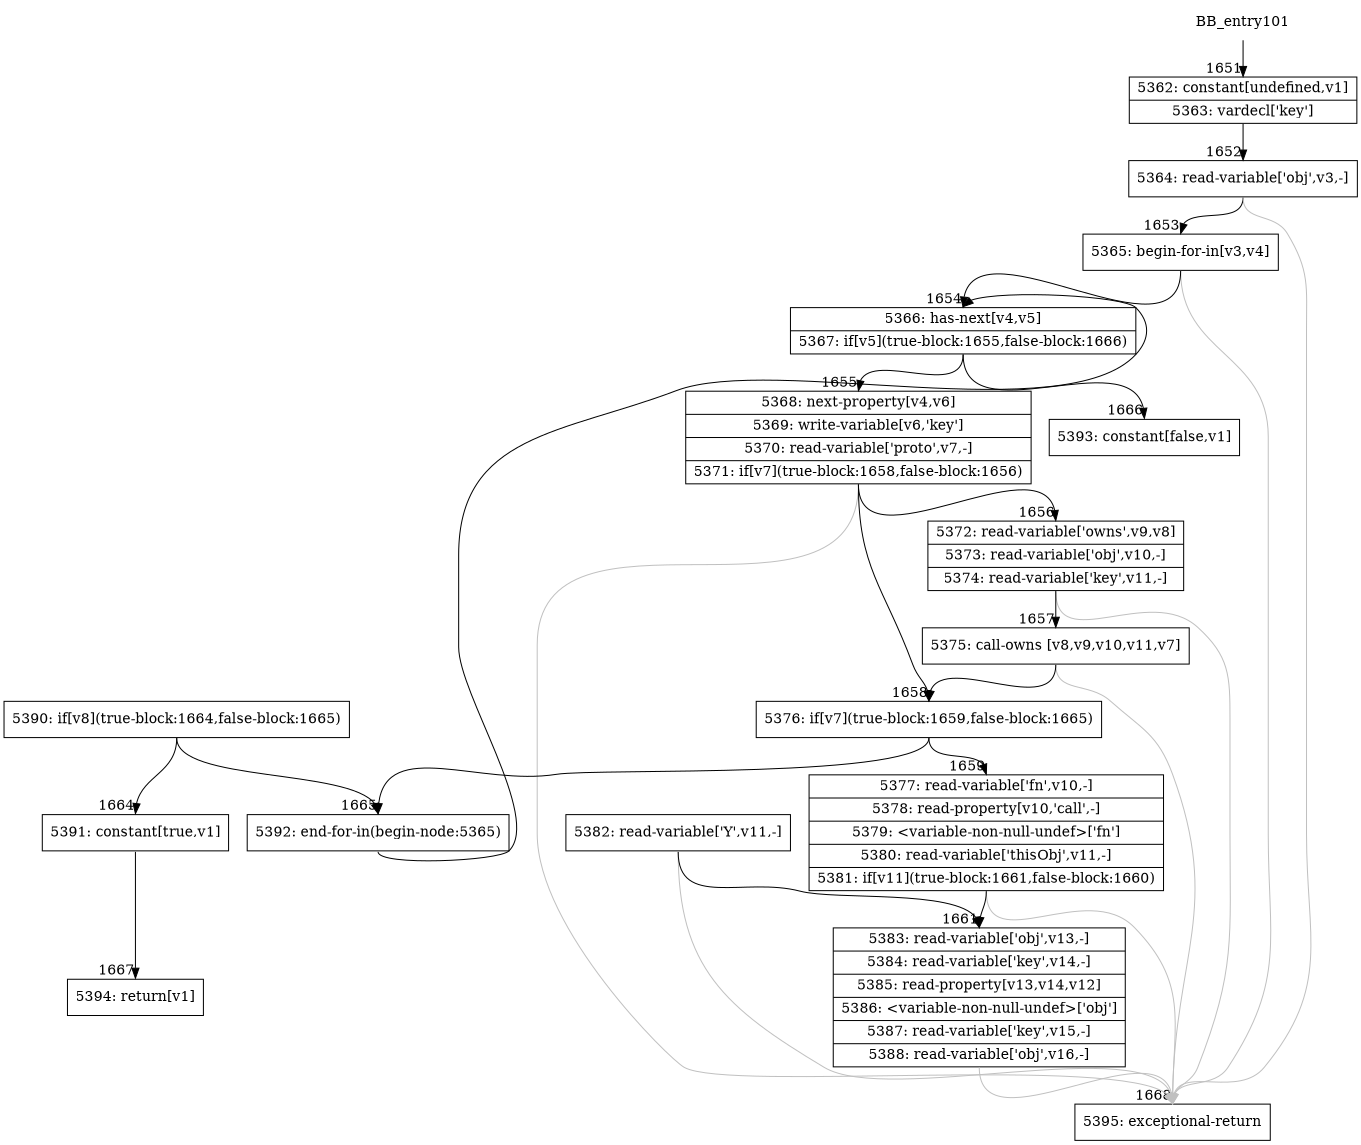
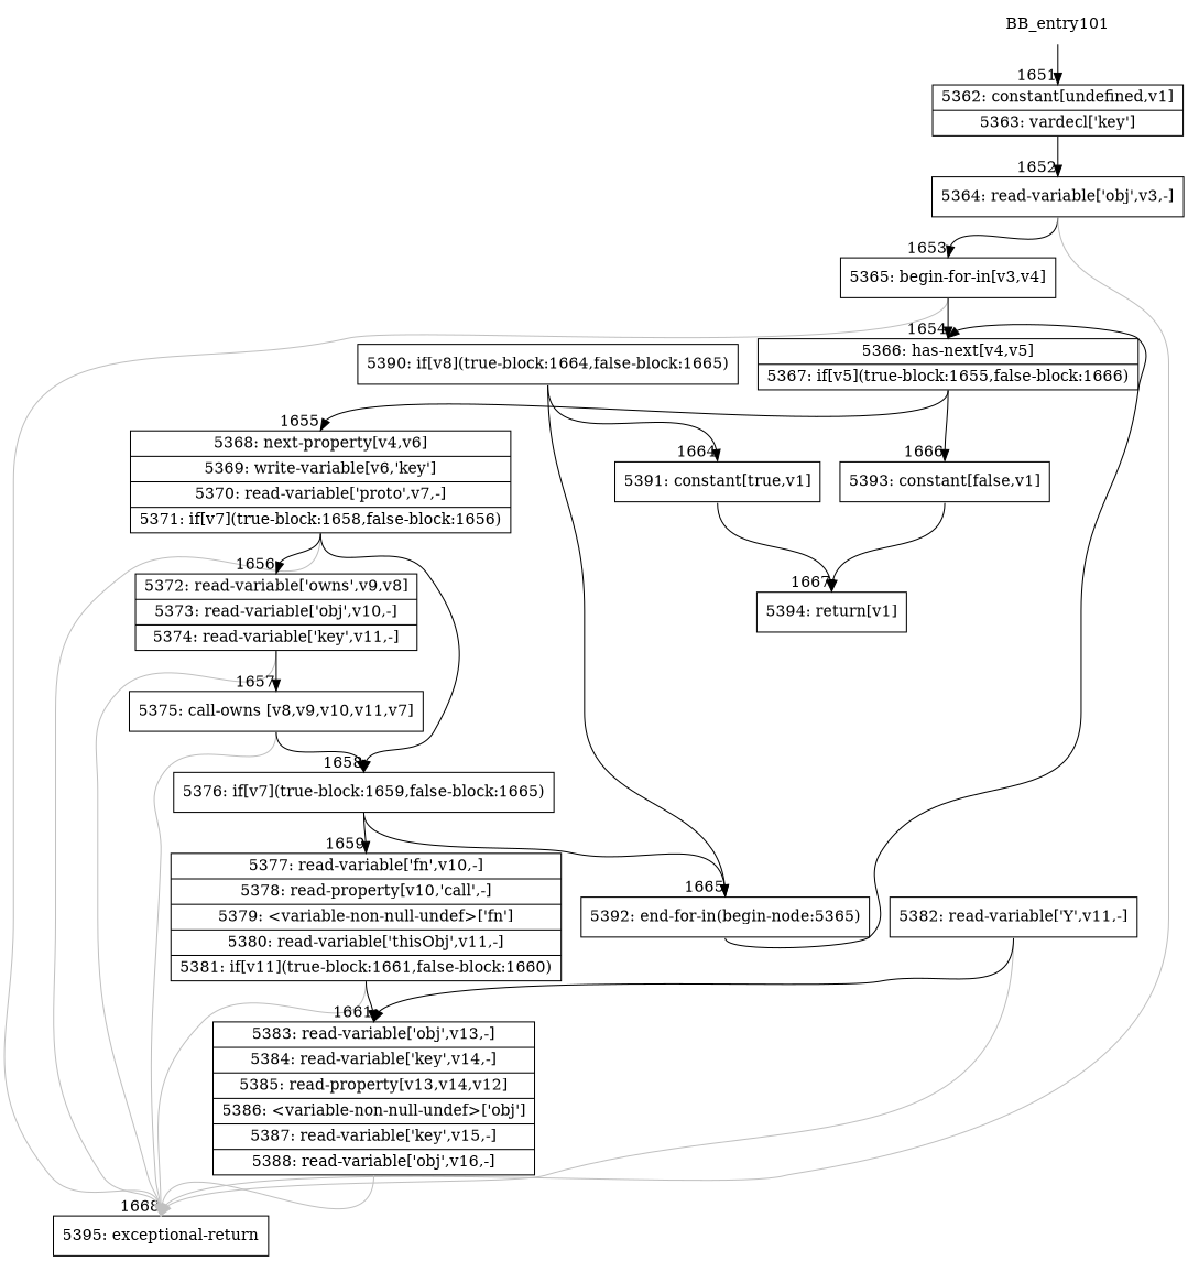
  digraph {
    rankdir=TD
    node [shape=record]
    edge [headport=n tailport=s]
    BB_entry101 [shape=none]
    n2 [label="{5362: constant[undefined,v1]|5363: vardecl['key']}"]
    n3 [label="{5364: read-variable['obj',v3,-]}"]
    n4 [label="{5365: begin-for-in[v3,v4]}"]
    n5 [label="{5395: exceptional-return}"]
    n6 [label="{5366: has-next[v4,v5]|5367: if[v5](true-block:1655,false-block:1666)}"]
    n7 [label="{5368: next-property[v4,v6]|5369: write-variable[v6,'key']|5370: read-variable['proto',v7,-]|5371: if[v7](true-block:1658,false-block:1656)}"]
    n8 [label="{5393: constant[false,v1]}"]
    n9 [label="{5376: if[v7](true-block:1659,false-block:1665)}"]
    n10 [label="{5372: read-variable['owns',v9,v8]|5373: read-variable['obj',v10,-]|5374: read-variable['key',v11,-]}"]
    n11 [label="{5394: return[v1]}"]
    n12 [label="{5377: read-variable['fn',v10,-]|5378: read-property[v10,'call',-]|5379: \<variable-non-null-undef\>['fn']|5380: read-variable['thisObj',v11,-]|5381: if[v11](true-block:1661,false-block:1660)}"]
    n13 [label="{5392: end-for-in(begin-node:5365)}"]
    n14 [label="{5375: call-owns [v8,v9,v10,v11,v7]}"]
    n15 [label="{5383: read-variable['obj',v13,-]|5384: read-variable['key',v14,-]|5385: read-property[v13,v14,v12]|5386: \<variable-non-null-undef\>['obj']|5387: read-variable['key',v15,-]|5388: read-variable['obj',v16,-]}"]
    n16 [label="{5382: read-variable['Y',v11,-]}"]
    n17 [label="{5390: if[v8](true-block:1664,false-block:1665)}"]
    n18 [label="{5391: constant[true,v1]}"]
    BB_entry101 -> n2 [headlabel="    1651"]
    n2 -> n3 [headlabel="      1652"]
    n3 -> n4 [headlabel="      1653"]
    n3 -> n5 [color=gray headlabel="      1668"]
    n4 -> n5 [color=gray]
    n4 -> n6 [headlabel="      1654"]
    n6 -> n7 [headlabel="      1655"]
    n6 -> n8 [headlabel="      1666"]
    n7 -> n5 [color=gray]
    n7 -> n9 [headlabel="      1658"]
    n7 -> n10 [headlabel="      1656"]
+   n8 -> n11
    n9 -> n12 [headlabel="      1659"]
    n9 -> n13 [headlabel="      1665"]
    n10 -> n5 [color=gray]
    n10 -> n14 [headlabel="      1657"]
    n12 -> n5 [color=gray]
    n12 -> n15 [headlabel="      1661"]
    n13 -> n6
    n14 -> n5 [color=gray]
    n14 -> n9
    n15 -> n5 [color=gray]
    n16 -> n5 [color=gray]
    n16 -> n15
    n17 -> n13
    n17 -> n18 [headlabel="      1664"]
    n18 -> n11 [headlabel="      1667"]
  }
